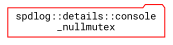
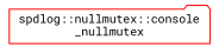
  digraph {
    rankdir=LR
    fontname="Roboto Mono"
-   n1 [color=red fillcolor=white fontname="Roboto Mono" fontsize=10 height=0.2 label="spdlog::details::console\l_nullmutex" shape=folder style=filled width=0.4]
+   n1 [color=red fillcolor=white fontname="Roboto Mono" fontsize=10 height=0.2 label="spdlog::nullmutex::console\l_nullmutex" shape=folder style=filled width=0.4]
  }
